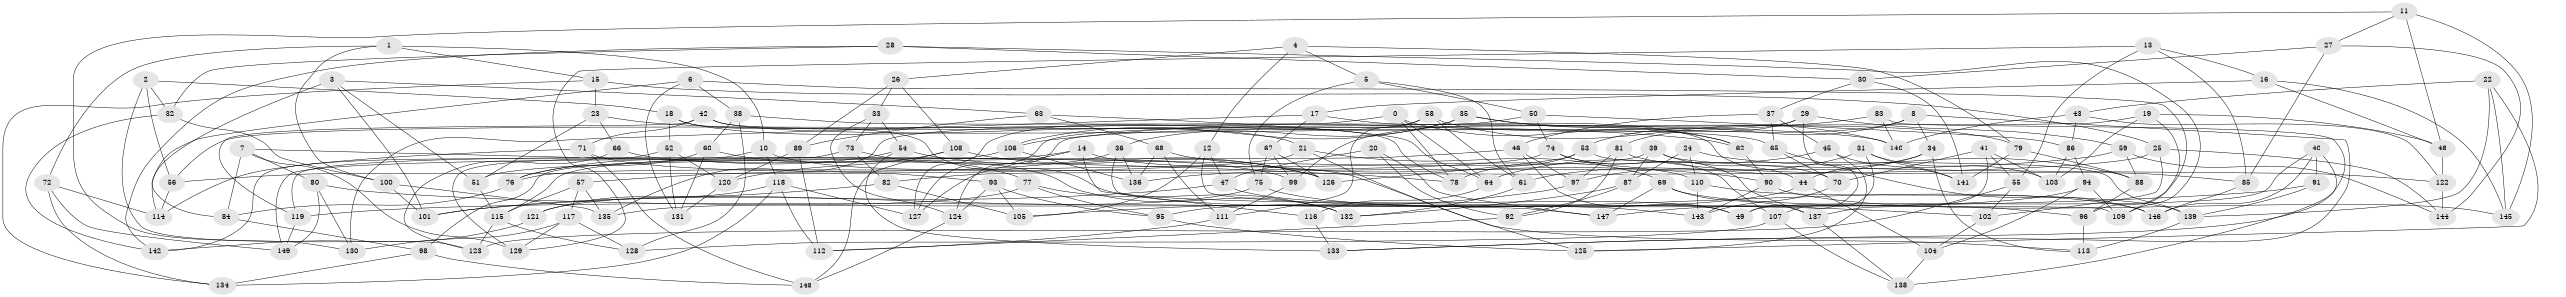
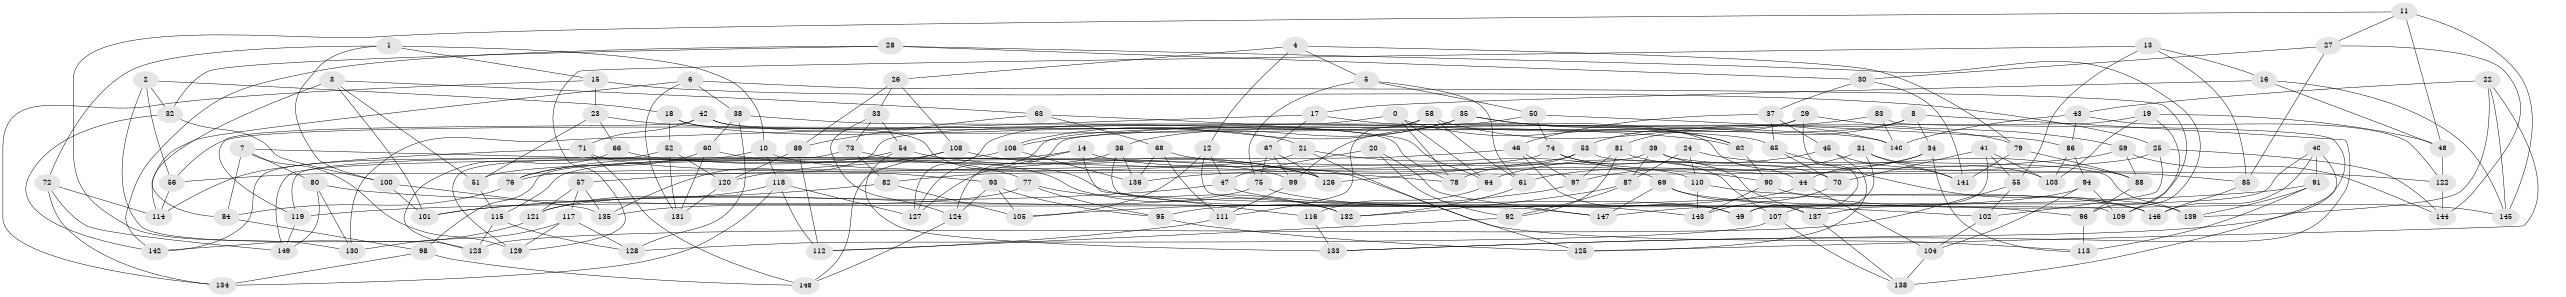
  graph {
    node [color=gray90 style=filled]
    1
    10
    15
    72
    100
    129
    113
    118
    23
    25
    134
    114
    149
    101
    135
    2
    18
    32
    56
    123
    21
    52
    143
    142
    3
    51
    63
    84
    115
    64
    89
    68
    98
    4
    5
    12
    26
    79
    50
    61
    75
    47
    105
    147
    33
    108
    88
    141
    127
    86
    74
    132
    146
    121
    6
    38
    96
    131
    60
    128
    140
    7
    78
    80
    130
    102
    8
    34
    53
    99
    133
    44
    139
    126
    111
    n76 [label=0]
    62
    90
    116
    112
    11
    27
    48
    145
    85
    144
    30
    122
    49
    13
    16
    55
    17
    14
    110
    148
    66
    82
    67
    95
    104
    69
    125
    120
    19
    103
    109
    124
    20
    92
    137
    22
    43
    24
    87
    83
    106
    54
    73
    37
    28
    29
    59
    81
    136
    97
    45
    46
    65
    31
    107
    138
    76
    35
    36
    57
    119
    117
    70
    77
    39
    40
    91
    41
    42
    71
    93
    94
    58
    1 -- 10
    1 -- 15
    1 -- 72
    1 -- 100
    10 -- 129
    10 -- 113
    10 -- 118
    15 -- 23
    15 -- 25
    15 -- 134
    72 -- 134
    72 -- 114
    72 -- 149
    100 -- 101
    100 -- 135
    118 -- 134
    118 -- 127
    118 -- 121
    118 -- 112
    23 -- 51
    23 -- 62
    23 -- 66
    25 -- 102
    25 -- 144
    25 -- 82
    2 -- 18
    2 -- 32
    2 -- 56
    2 -- 123
    18 -- 21
    18 -- 52
    18 -- 143
    32 -- 100
    32 -- 142
    56 -- 114
    21 -- 56
    21 -- 69
    21 -- 125
    52 -- 142
    52 -- 131
    52 -- 120
    3 -- 101
    3 -- 51
    3 -- 63
    3 -- 84
    51 -- 115
    63 -- 64
    63 -- 89
    63 -- 68
    84 -- 98
    115 -- 123
    115 -- 128
    64 -- 116
    89 -- 112
    89 -- 120
    68 -- 111
    68 -- 90
    68 -- 136
    98 -- 134
    98 -- 148
    4 -- 5
    4 -- 12
    4 -- 26
    4 -- 79
    5 -- 50
    5 -- 61
    5 -- 75
    12 -- 47
    12 -- 105
    12 -- 147
    26 -- 89
    26 -- 33
    26 -- 108
    79 -- 88
    79 -- 141
    50 -- 127
    50 -- 86
    50 -- 74
    61 -- 132
    75 -- 146
    75 -- 121
    47 -- 101
    47 -- 49
    33 -- 124
    33 -- 54
    33 -- 73
    108 -- 126
    108 -- 148
    108 -- 120
    88 -- 96
    86 -- 103
    86 -- 94
    74 -- 137
    74 -- 107
    74 -- 76
    121 -- 142
    6 -- 114
    6 -- 38
    6 -- 96
    6 -- 131
    38 -- 60
    38 -- 128
    38 -- 140
    96 -- 113
    60 -- 131
    60 -- 76
    60 -- 77
    7 -- 129
    7 -- 84
    7 -- 78
    7 -- 80
    80 -- 149
    80 -- 130
    80 -- 102
    102 -- 104
    8 -- 34
    8 -- 53
    8 -- 99
    8 -- 133
    34 -- 113
    34 -- 61
    34 -- 44
    53 -- 78
    53 -- 139
    53 -- 126
    99 -- 111
    44 -- 95
    44 -- 104
    111 -- 112
    n76 -- 135
    n76 -- 64
    n76 -- 78
    n76 -- 62
    62 -- 90
    90 -- 143
    90 -- 145
    116 -- 133
    11 -- 130
    11 -- 27
    11 -- 48
    11 -- 145
    27 -- 85
    27 -- 144
    27 -- 30
    48 -- 122
    85 -- 146
    30 -- 141
    30 -- 37
    122 -- 144
    13 -- 129
    13 -- 85
    13 -- 16
    13 -- 55
    16 -- 48
    16 -- 145
    16 -- 17
    55 -- 123
    55 -- 102
    17 -- 130
    17 -- 44
    17 -- 67
    14 -- 98
    14 -- 127
    14 -- 116
    14 -- 110
    110 -- 143
    110 -- 139
    66 -- 123
    66 -- 99
    82 -- 101
    82 -- 105
    67 -- 75
    67 -- 99
    67 -- 126
    95 -- 125
    104 -- 138
    69 -- 147
    69 -- 96
    69 -- 137
    120 -- 131
    19 -- 48
    19 -- 103
    19 -- 109
    19 -- 124
    124 -- 148
    20 -- 47
    20 -- 147
    20 -- 92
    92 -- 112
    137 -- 138
    22 -- 139
    22 -- 145
    22 -- 125
    22 -- 43
    43 -- 86
    43 -- 140
    43 -- 122
    24 -- 88
    24 -- 110
    24 -- 87
    87 -- 132
    87 -- 92
    83 -- 140
    83 -- 133
    83 -- 106
    106 -- 136
    106 -- 119
    54 -- 133
    54 -- 126
    54 -- 76
    73 -- 149
    73 -- 132
    73 -- 82
    37 -- 45
    37 -- 46
    37 -- 65
    28 -- 32
    28 -- 142
    28 -- 30
    28 -- 109
    29 -- 56
    29 -- 49
    29 -- 59
    29 -- 81
    59 -- 88
    59 -- 144
    59 -- 136
    81 -- 85
    81 -- 92
    81 -- 97
    97 -- 105
    45 -- 64
    45 -- 141
    45 -- 125
    46 -- 51
    46 -- 49
    46 -- 97
    65 -- 146
    65 -- 70
    31 -- 141
    31 -- 103
    31 -- 97
    31 -- 107
    107 -- 128
    107 -- 138
    76 -- 84
    35 -- 79
    35 -- 62
    35 -- 106
    35 -- 36
    36 -- 109
    36 -- 136
    36 -- 57
    57 -- 135
-   57 -- 115
+   57 -- 121
    57 -- 117
    119 -- 149
    117 -- 129
    117 -- 128
    117 -- 130
    70 -- 143
    77 -- 135
    77 -- 132
    77 -- 95
    39 -- 115
    39 -- 122
    39 -- 87
    39 -- 70
    40 -- 146
    40 -- 49
    40 -- 138
    40 -- 91
-   139 -- 113
+   91 -- 113
    91 -- 139
    91 -- 119
    41 -- 55
    41 -- 103
    41 -- 137
    41 -- 70
    42 -- 78
    42 -- 65
    42 -- 119
    42 -- 71
    71 -- 114
    71 -- 148
    71 -- 93
    93 -- 105
    93 -- 95
    93 -- 124
    94 -- 147
    94 -- 104
    94 -- 109
    58 -- 61
    58 -- 127
    58 -- 140
    58 -- 111
  }
